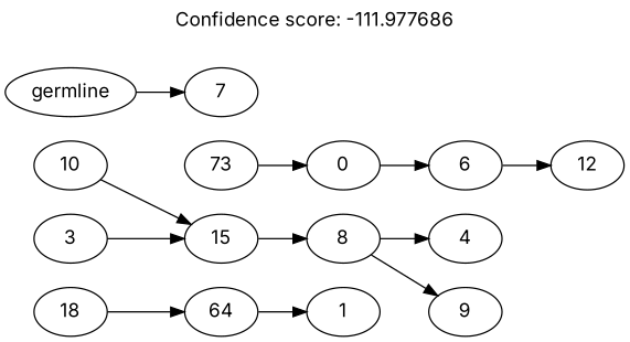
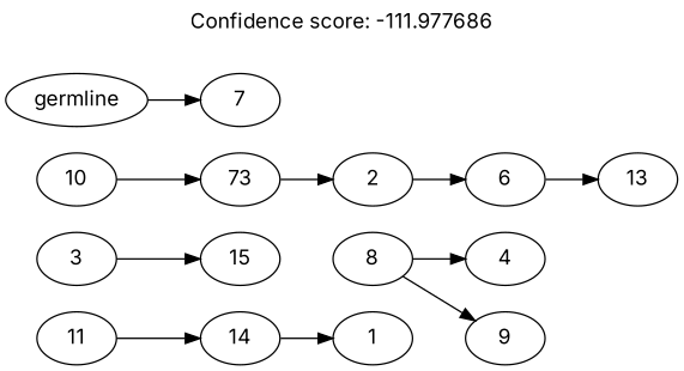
  digraph {
    fontname=Inter
    label="Confidence score: -111.977686"
    labelloc=t
    rankdir=LR
    node [fontname=Inter]
    edge [fontname=Inter]
-   n1 [label=64]
+   n1 [label=14]
    n2 [label=1]
-   n3 [label=18]
-   n4 [label=12]
+   n3 [label=11]
+   n4 [label=13]
    n5 [label=6]
-   n6 [label=0]
+   n6 [label=2]
    n7 [label=73]
    n8 [label=10]
    n9 [label=4]
    n10 [label=8]
    n11 [label=9]
    n12 [label=15]
    n13 [label=3]
    n14 [label=7]
    n15 [label=germline]
    n1 -> n2
    n3 -> n1
    n5 -> n4
    n6 -> n5
    n7 -> n6
-   n8 -> n12
+   n8 -> n7
    n10 -> n9
    n10 -> n11
-   n12 -> n10
    n13 -> n12
    n15 -> n14
  }
